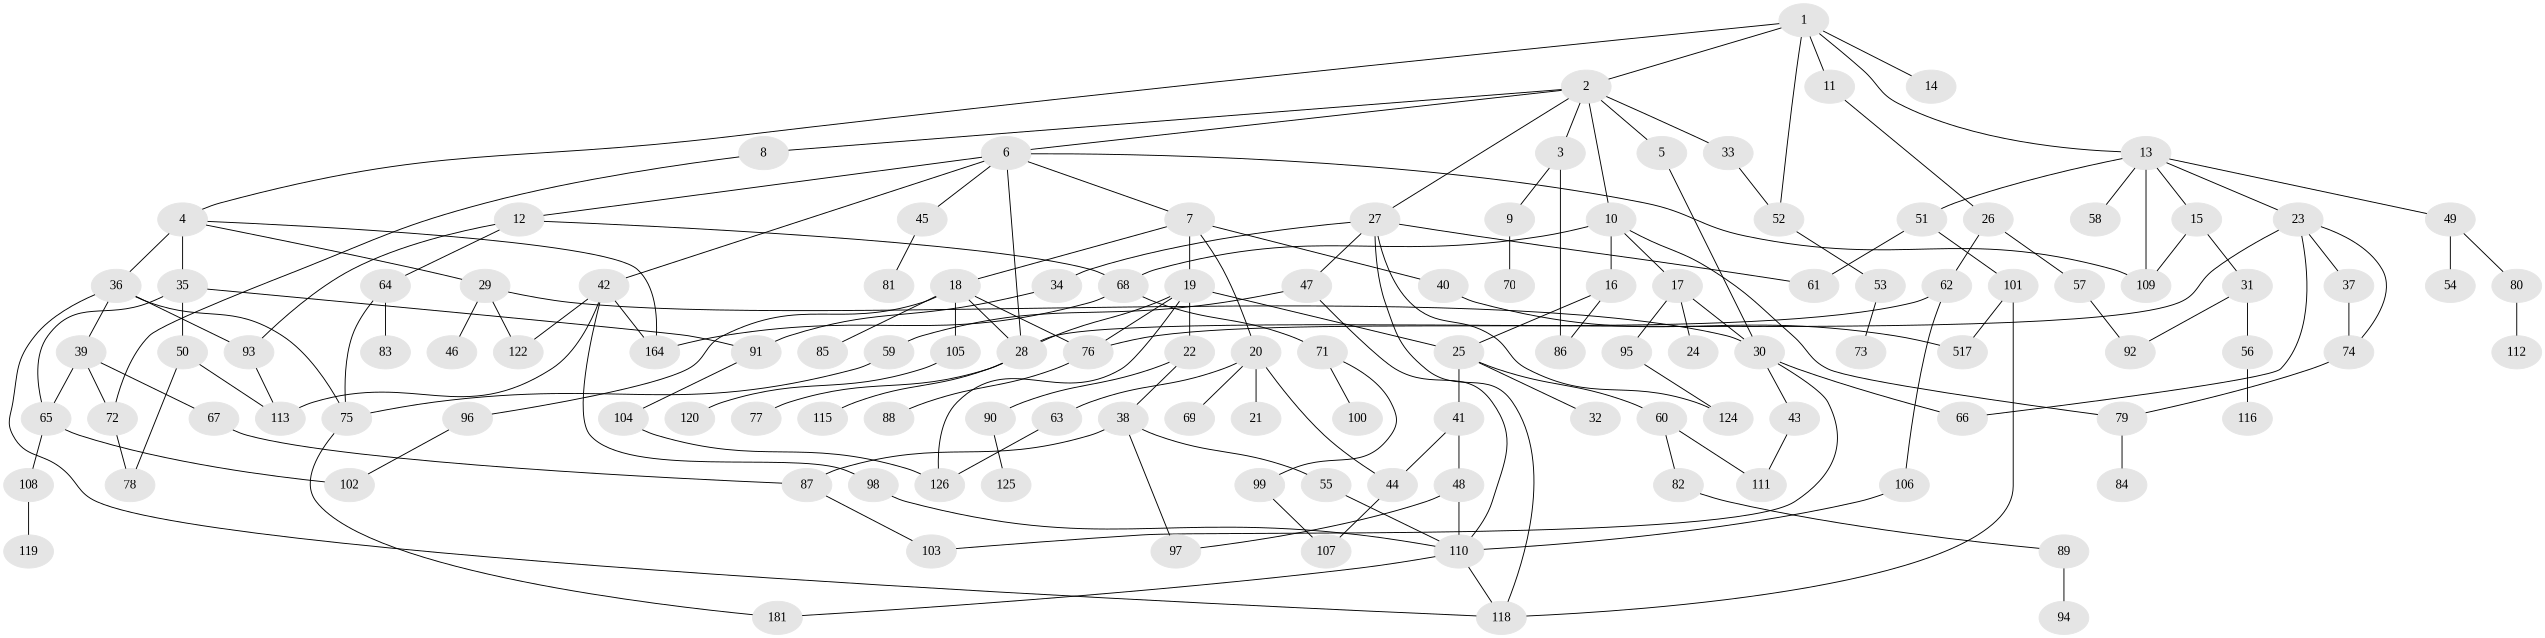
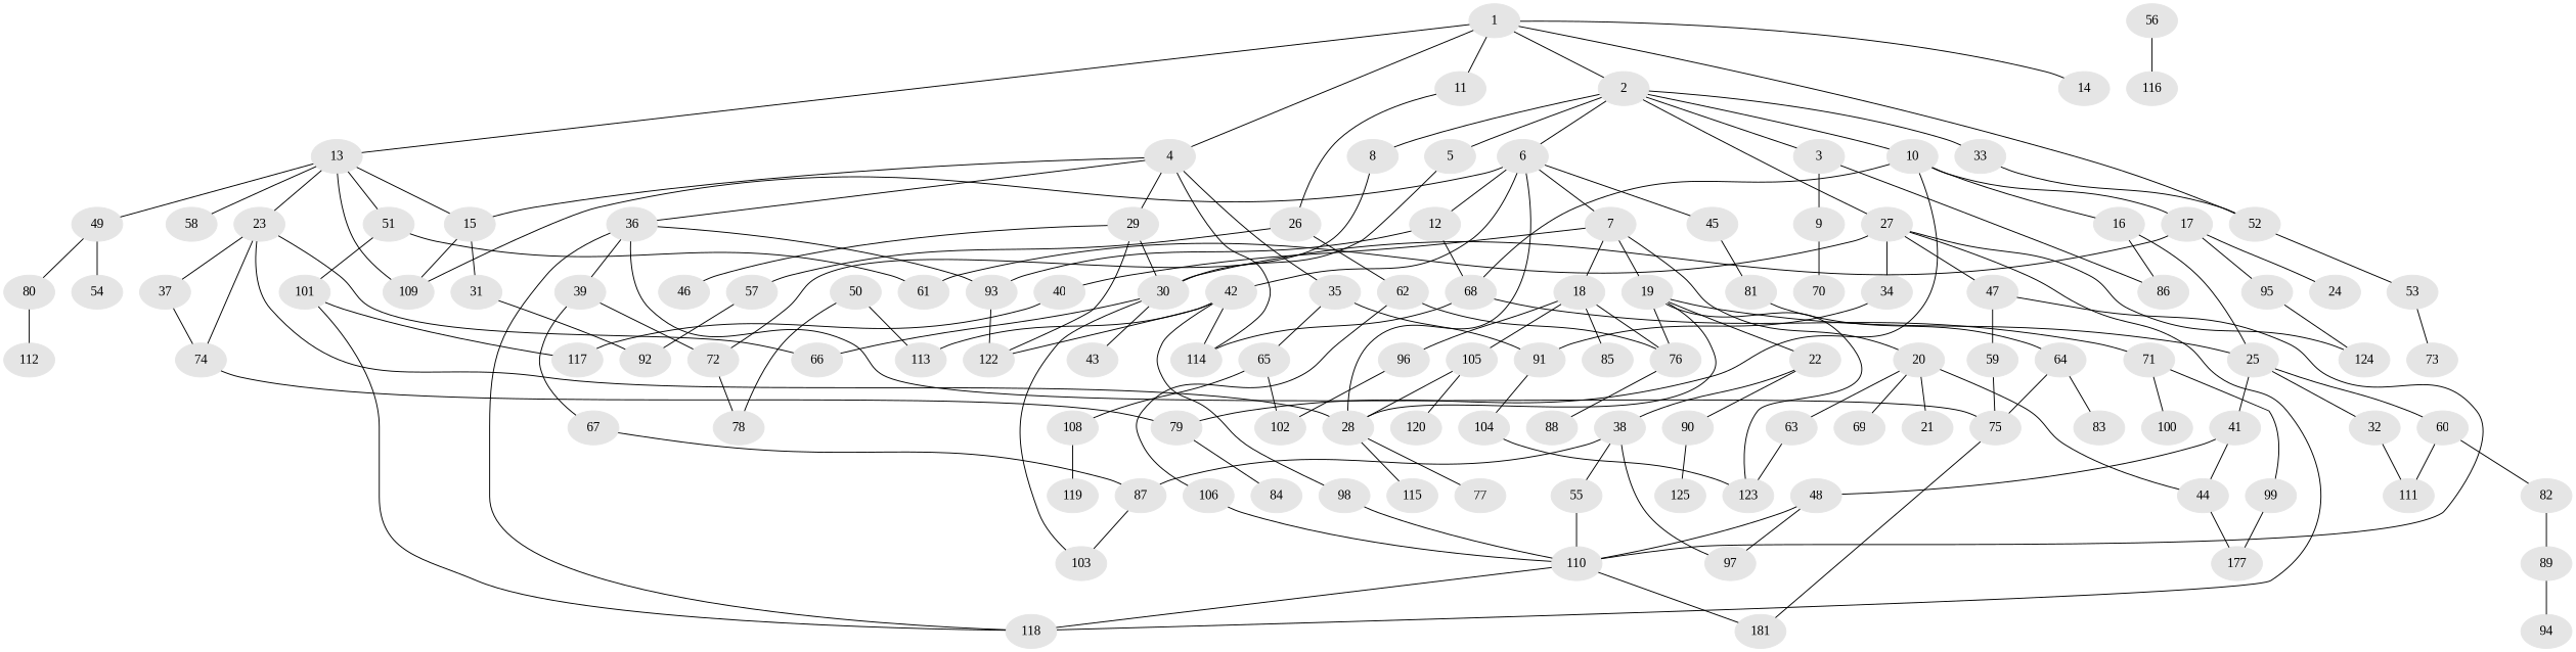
  graph {
    fontname="Liberation Serif"
    node [color=gray90 fontname="Liberation Serif" style=filled]
    edge [fontname="Liberation Serif"]
    1
    2
    4
    11
    13
    14
    52
    3
    5
    6
    8
    10
    27
    33
    15
    29
    35
    36
-   114 [label=164]
+   114
    26
    109
    23
    49
    51
    58
    53
    9
    86
    30
    7
    12
    28
    42
    45
    72
    16
    17
    68
    79
    34
    47
    61
    118
    124
    70
    31
    46
    122
    91
    50
    65
    93
    39
    75
    66
    43
    103
    18
    19
    20
    40
    64
    77
    115
    98
    113
    81
    76
    85
    96
    105
    25
    22
-   123 [label=126]
+   123
    21
    44
    63
    69
-   117 [label=517]
+   117
    78
    24
    95
    71
    84
    57
    62
    83
    37
    74
    54
    80
    101
    56
    92
    32
    41
    60
    88
    102
    120
    38
    90
-   107
+   107 [label=177]
    55
    87
    97
    125
    48
    111
    82
    106
    59
    110
    116
    104
    108
    67
    n118 [label=181]
    112
    73
    89
    119
    99
    100
    94
    1 -- 2
    1 -- 4
    1 -- 11
    1 -- 13
    1 -- 14
    1 -- 52
    2 -- 3
    2 -- 5
    2 -- 6
    2 -- 8
    2 -- 10
    2 -- 27
    2 -- 33
+   4 -- 15
    4 -- 29
    4 -- 35
    4 -- 36
    4 -- 114
    11 -- 26
    13 -- 15
    13 -- 109
    13 -- 23
    13 -- 49
    13 -- 51
    13 -- 58
    52 -- 53
    3 -- 9
    3 -- 86
    5 -- 30
    6 -- 109
    6 -- 7
    6 -- 12
    6 -- 28
    6 -- 42
    6 -- 45
    8 -- 72
    10 -- 16
    10 -- 17
    10 -- 68
    10 -- 79
    27 -- 34
    27 -- 47
    27 -- 61
    27 -- 118
    27 -- 124
    33 -- 52
    15 -- 109
    15 -- 31
    29 -- 30
    29 -- 46
    29 -- 122
    35 -- 91
-   35 -- 50
    35 -- 65
    36 -- 118
    36 -- 93
    36 -- 39
    36 -- 75
    26 -- 57
    26 -- 62
    23 -- 28
    23 -- 66
    23 -- 37
    23 -- 74
    49 -- 54
    49 -- 80
    51 -- 61
    51 -- 101
    53 -- 73
    9 -- 70
    30 -- 66
    30 -- 43
    30 -- 103
    7 -- 18
    7 -- 19
    7 -- 20
    7 -- 40
    12 -- 68
    12 -- 93
-   12 -- 64
+   81 -- 64
    28 -- 77
    28 -- 115
    42 -- 114
    42 -- 122
    42 -- 98
    42 -- 113
    45 -- 81
    72 -- 78
    16 -- 86
    16 -- 25
    17 -- 30
    17 -- 24
    17 -- 95
    68 -- 114
    68 -- 71
    79 -- 84
    34 -- 91
    47 -- 59
    47 -- 110
-   31 -- 56
    31 -- 92
    91 -- 104
    50 -- 113
    50 -- 78
    65 -- 102
    65 -- 108
-   93 -- 113
+   93 -- 122
    39 -- 72
-   39 -- 65
    39 -- 67
    75 -- n118
-   43 -- 111
-   18 -- 28
+   32 -- 111
+   105 -- 28
    18 -- 76
    18 -- 85
    18 -- 96
    18 -- 105
    19 -- 28
    19 -- 76
    19 -- 25
    19 -- 22
    19 -- 123
    20 -- 21
    20 -- 44
    20 -- 63
    20 -- 69
    40 -- 117
    64 -- 75
    64 -- 83
    98 -- 110
    76 -- 88
    96 -- 102
    105 -- 120
    25 -- 32
    25 -- 41
    25 -- 60
    22 -- 38
    22 -- 90
    44 -- 107
    63 -- 123
    95 -- 124
    71 -- 99
    71 -- 100
    57 -- 92
    62 -- 76
    62 -- 106
    37 -- 74
    74 -- 79
    80 -- 112
    101 -- 118
    101 -- 117
    56 -- 116
    41 -- 44
    41 -- 48
    60 -- 111
    60 -- 82
    38 -- 55
    38 -- 87
    38 -- 97
    90 -- 125
    55 -- 110
    87 -- 103
    48 -- 97
    48 -- 110
    82 -- 89
    106 -- 110
    59 -- 75
    110 -- 118
    110 -- n118
    104 -- 123
    108 -- 119
    67 -- 87
    89 -- 94
    99 -- 107
  }
